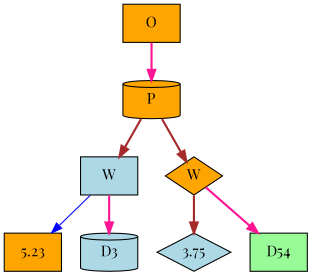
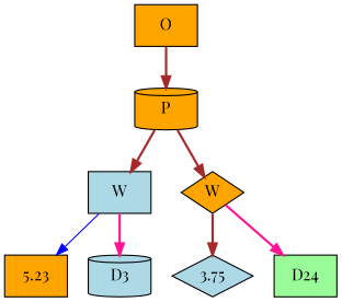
  digraph {
    fontname="Playfair Display"
    node [fillcolor=orange fontname="Playfair Display" shape=box style=filled]
    edge [color=brown fontname="Playfair Display" style=bold]
    n1 [label=O]
    n2 [label=P shape=cylinder]
    n3 [fillcolor=lightblue label=W]
    n4 [label=W shape=diamond]
    n5 [label=5.23]
    n6 [fillcolor=lightblue label=D3 shape=cylinder]
    n7 [fillcolor=lightblue label=3.75 shape=diamond]
-   n8 [fillcolor=palegreen label=D54]
-   n1 -> n2 [color=deeppink]
+   n8 [fillcolor=palegreen label=D24]
+   n1 -> n2
    n2 -> n3
    n2 -> n4
    n3 -> n5 [color=blue style=solid]
    n3 -> n6 [color=deeppink]
    n4 -> n7
    n4 -> n8 [color=deeppink]
  }
